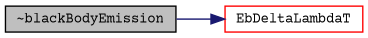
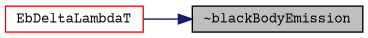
  digraph {
    rankdir=LR
    fontname="Courier Prime"
    node [fontname="Courier Prime" fontsize=10 shape=record]
    n1 [color=black fillcolor=grey75 fontcolor=black height=0.2 label="~blackBodyEmission" style=filled width=0.4]
    n2 [color=red height=0.2 label=EbDeltaLambdaT width=0.4]
-   n1 -> n2 [color=midnightblue fontname="Courier Prime" fontsize=10 labelfontname=FreeSans labelfontsize=10 style=solid]
+   n2 -> n1 [color=midnightblue fontname="Courier Prime" fontsize=10 labelfontname=FreeSans labelfontsize=10 style=solid]
  }
